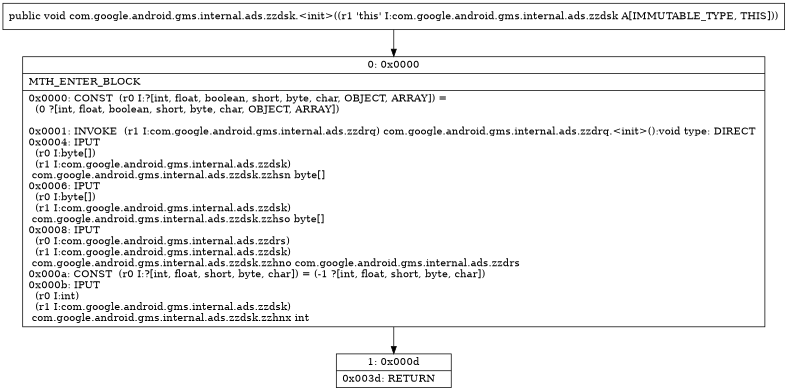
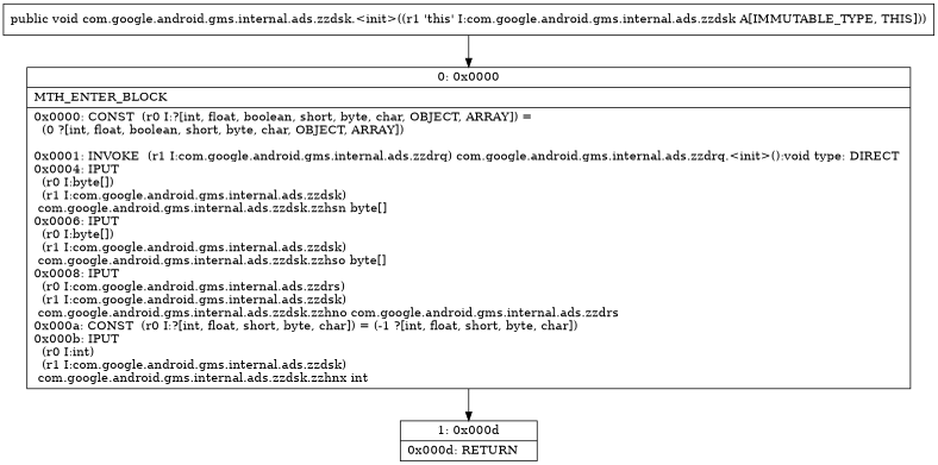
  digraph {
    node [shape=record]
    n1 [label="{0\:\ 0x0000|MTH_ENTER_BLOCK\l|0x0000: CONST  (r0 I:?[int, float, boolean, short, byte, char, OBJECT, ARRAY]) = \l  (0 ?[int, float, boolean, short, byte, char, OBJECT, ARRAY])\l \l0x0001: INVOKE  (r1 I:com.google.android.gms.internal.ads.zzdrq) com.google.android.gms.internal.ads.zzdrq.\<init\>():void type: DIRECT \l0x0004: IPUT  \l  (r0 I:byte[])\l  (r1 I:com.google.android.gms.internal.ads.zzdsk)\l com.google.android.gms.internal.ads.zzdsk.zzhsn byte[] \l0x0006: IPUT  \l  (r0 I:byte[])\l  (r1 I:com.google.android.gms.internal.ads.zzdsk)\l com.google.android.gms.internal.ads.zzdsk.zzhso byte[] \l0x0008: IPUT  \l  (r0 I:com.google.android.gms.internal.ads.zzdrs)\l  (r1 I:com.google.android.gms.internal.ads.zzdsk)\l com.google.android.gms.internal.ads.zzdsk.zzhno com.google.android.gms.internal.ads.zzdrs \l0x000a: CONST  (r0 I:?[int, float, short, byte, char]) = (\-1 ?[int, float, short, byte, char]) \l0x000b: IPUT  \l  (r0 I:int)\l  (r1 I:com.google.android.gms.internal.ads.zzdsk)\l com.google.android.gms.internal.ads.zzdsk.zzhnx int \l}"]
-   n2 [label="{1\:\ 0x000d|0x003d: RETURN   \l}"]
+   n2 [label="{1\:\ 0x000d|0x000d: RETURN   \l}"]
    n3 [label="{public void com.google.android.gms.internal.ads.zzdsk.\<init\>((r1 'this' I:com.google.android.gms.internal.ads.zzdsk A[IMMUTABLE_TYPE, THIS])) }"]
    n1 -> n2
    n3 -> n1
  }
